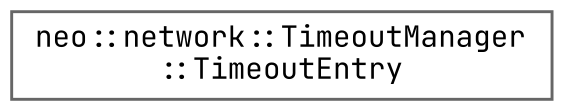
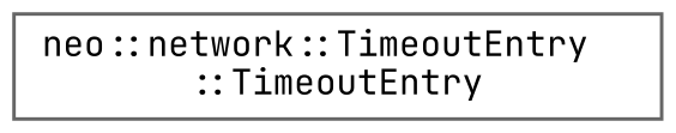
  digraph {
    rankdir=LR
    fontname="JetBrains Mono"
-   n1 [color=grey40 fillcolor=white fontname="JetBrains Mono" fontsize=10 height=0.2 label="neo::network::TimeoutManager\l::TimeoutEntry" shape=box style=filled width=0.4]
+   n1 [color=grey40 fillcolor=white fontname="JetBrains Mono" fontsize=10 height=0.2 label="neo::network::TimeoutEntry\l::TimeoutEntry" shape=box style=filled width=0.4]
  }
